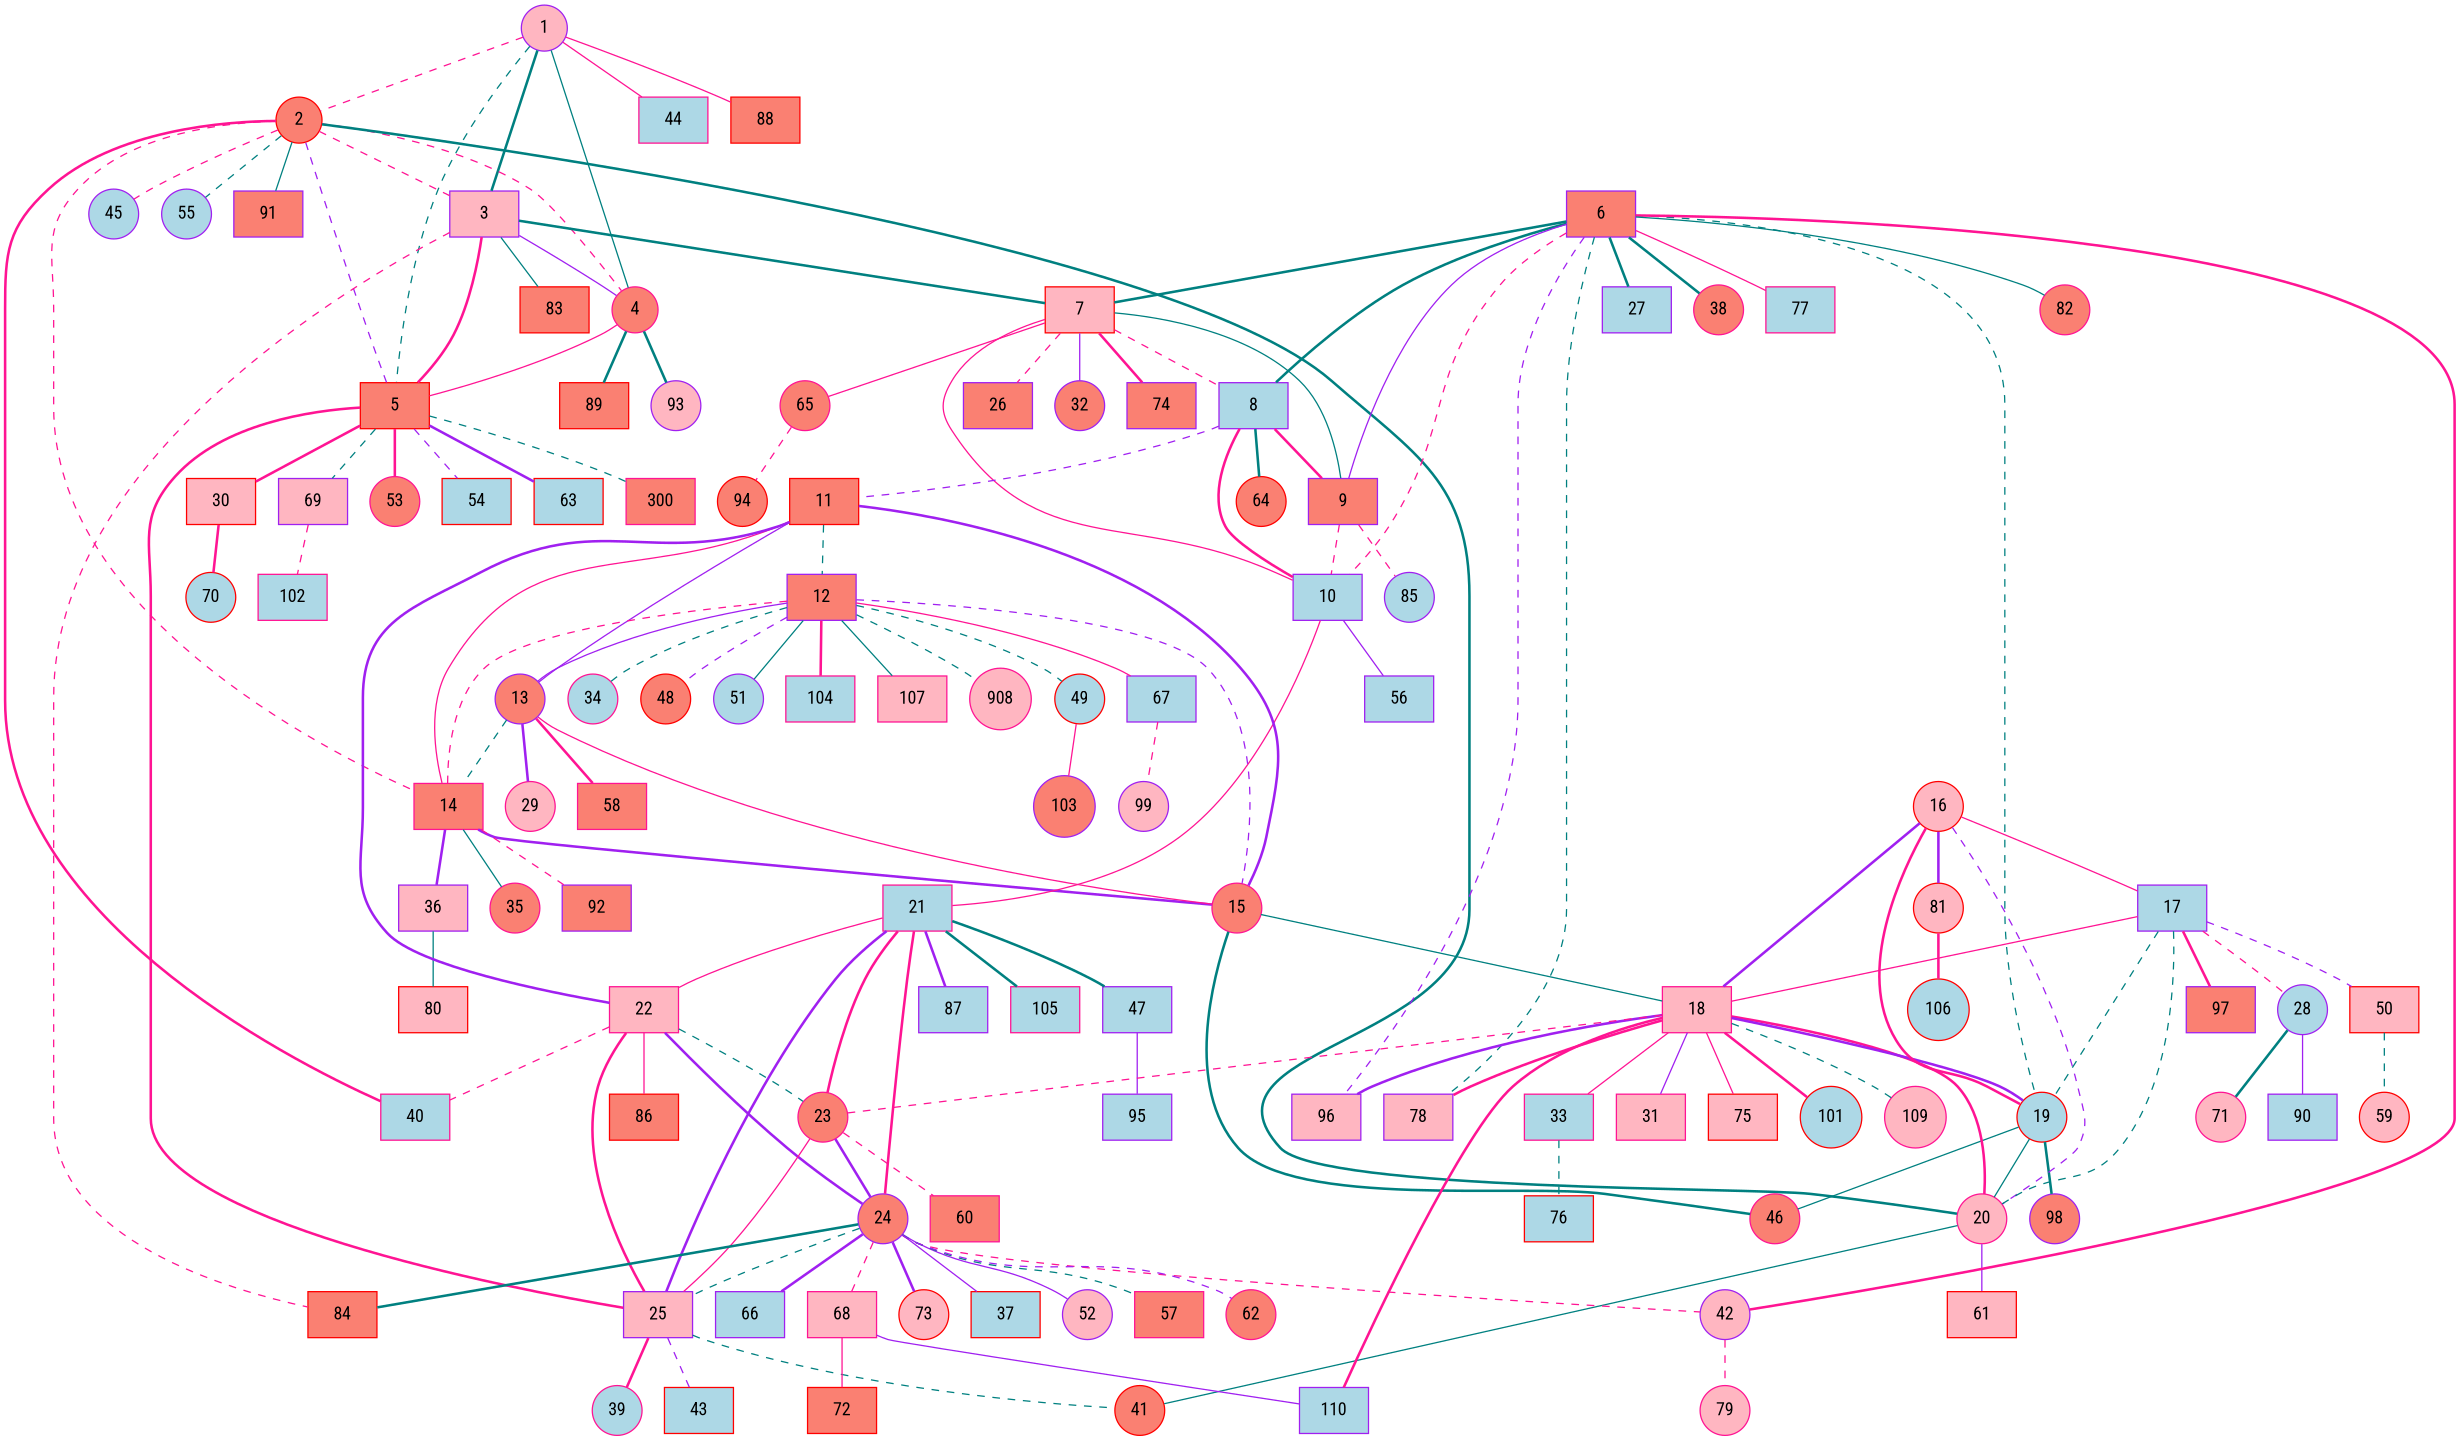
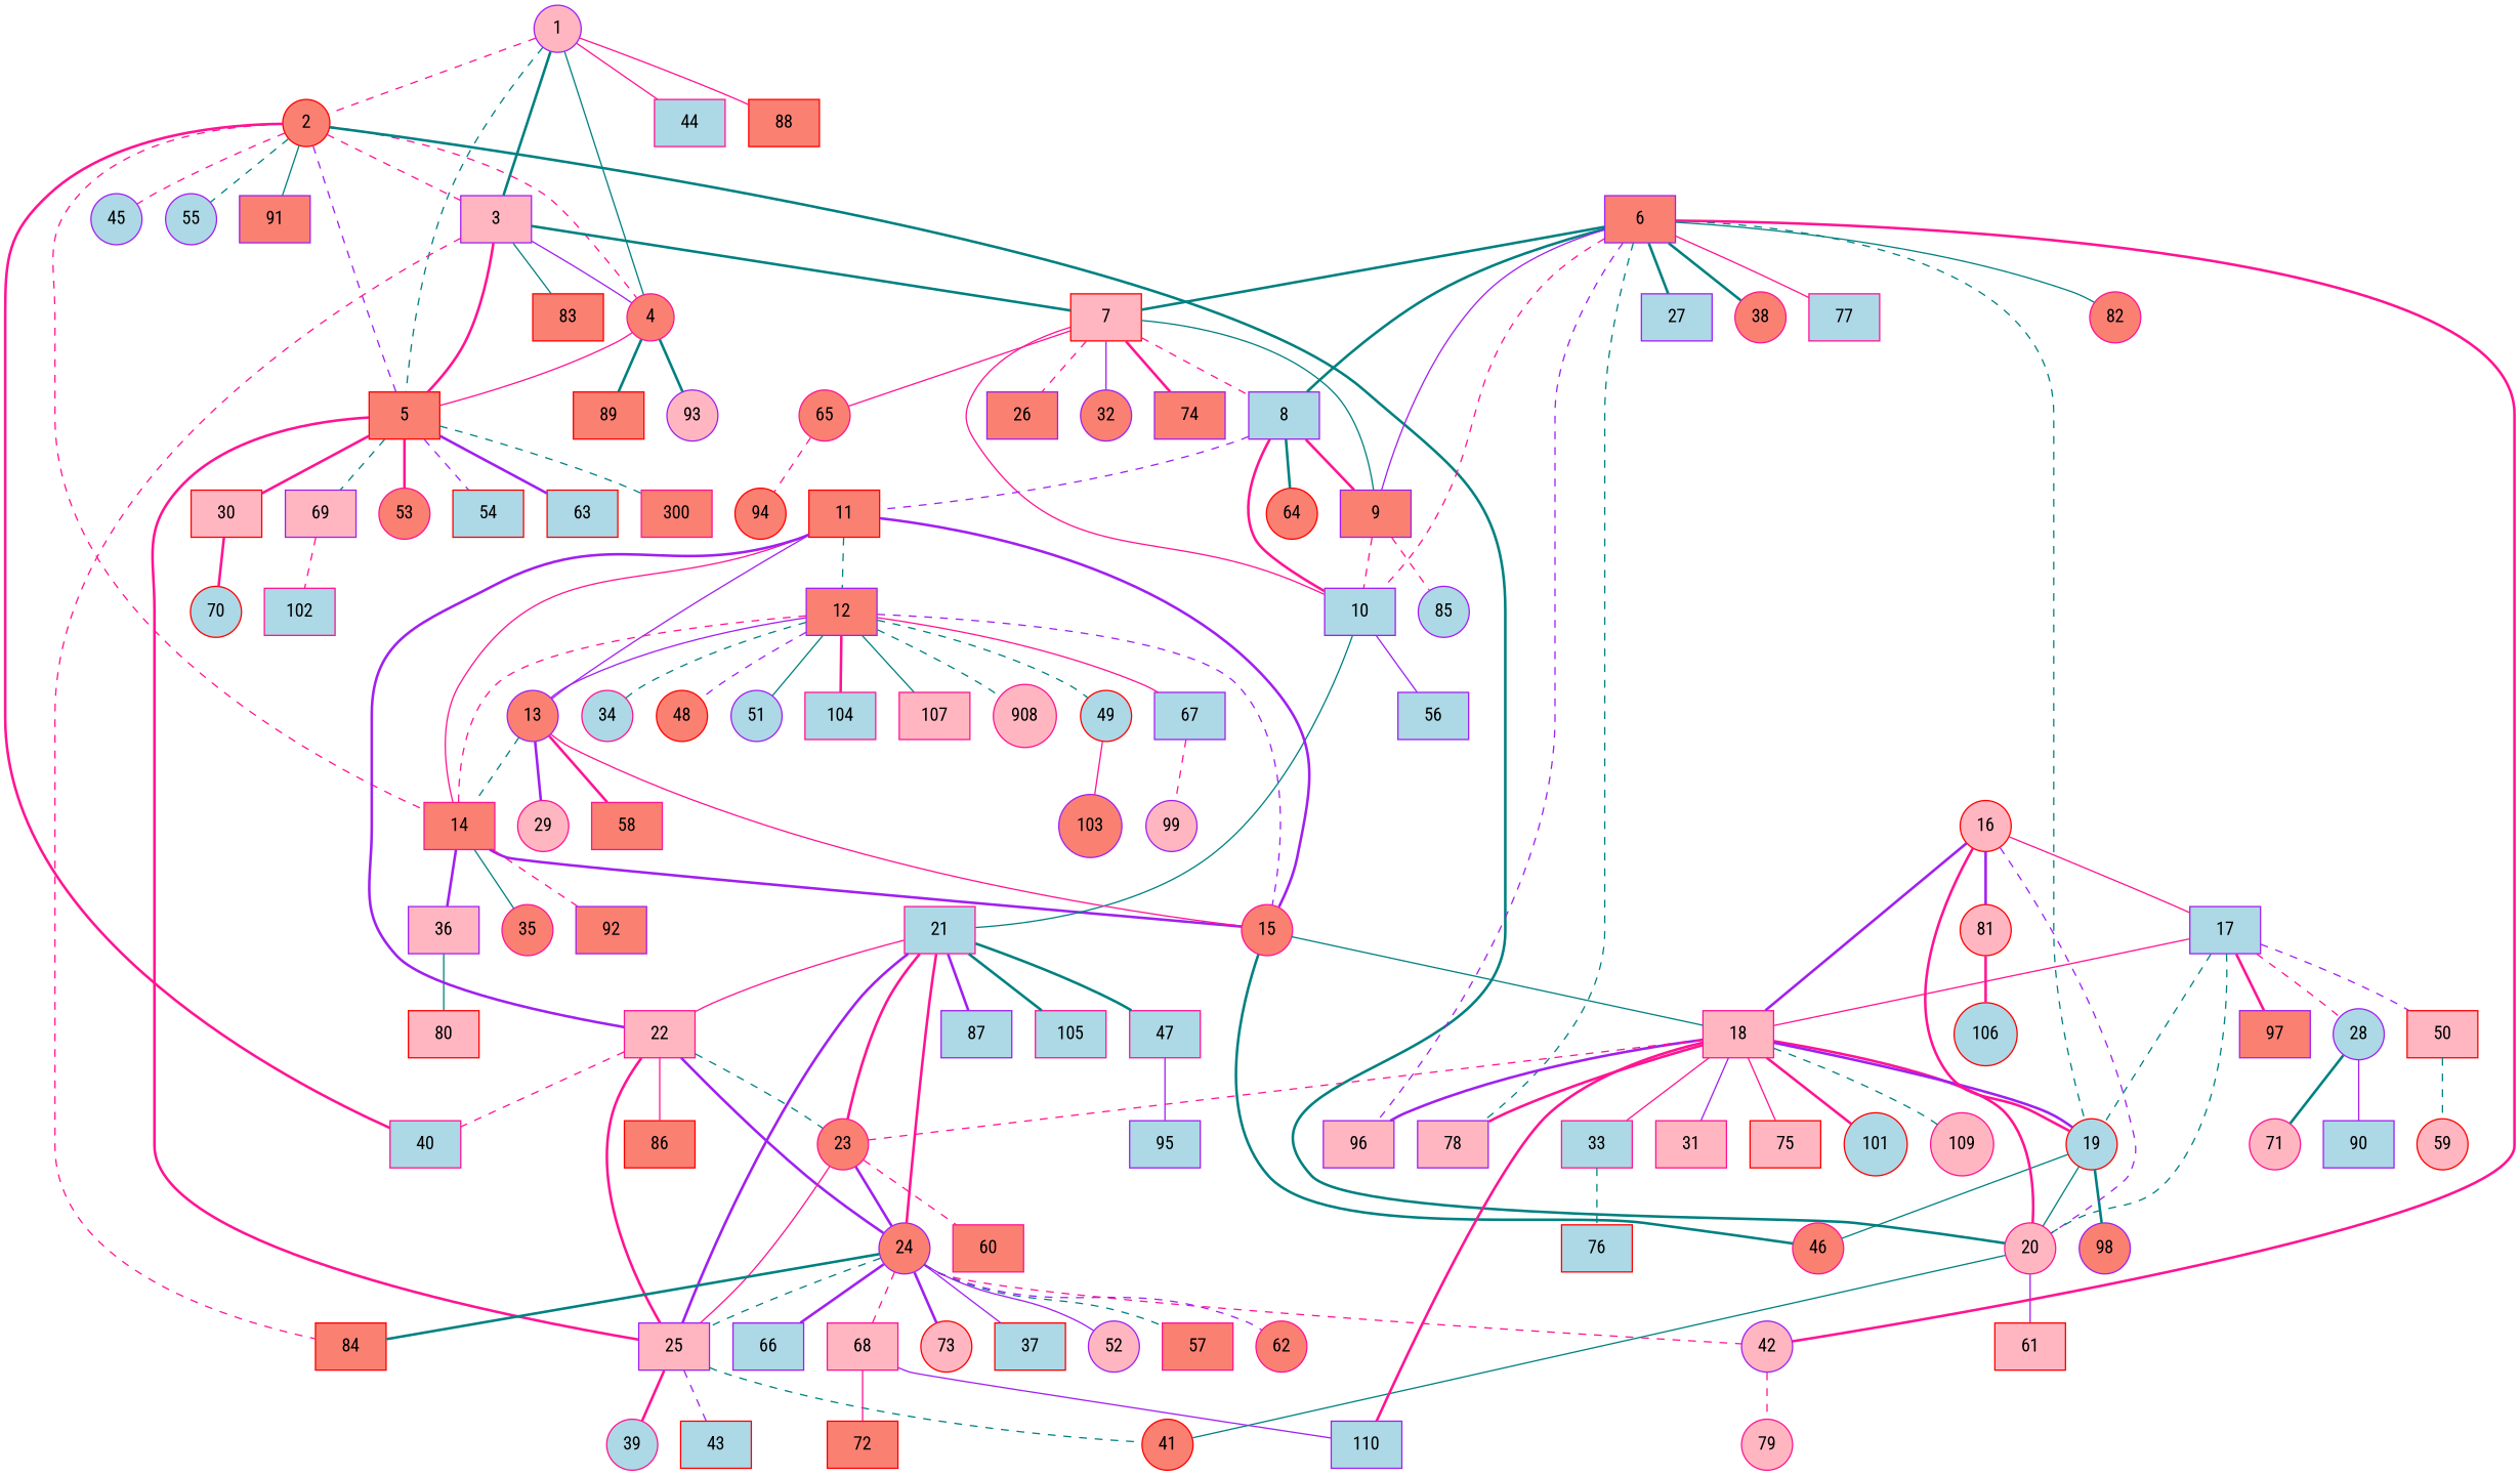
  graph {
    fontname="Roboto Condensed"
    node [color=purple fillcolor=salmon fontname="Roboto Condensed" shape=box style=filled]
    edge [color=deeppink fontname="Roboto Condensed" style=bold]
    1 [fillcolor=lightpink shape=circle]
    2 [color=red shape=circle]
    3 [fillcolor=lightpink]
    4 [color=deeppink shape=circle]
    5 [color=red]
    44 [color=deeppink fillcolor=lightblue]
    88 [color=red]
    14 [color=deeppink]
    20 [color=deeppink fillcolor=lightpink shape=circle]
    40 [color=deeppink fillcolor=lightblue]
    45 [fillcolor=lightblue shape=circle]
    55 [fillcolor=lightblue shape=circle]
    91
    7 [color=red fillcolor=lightpink]
    83 [color=red]
    84 [color=red]
    89 [color=red]
    93 [fillcolor=lightpink shape=circle]
    25 [fillcolor=lightpink]
    30 [color=red fillcolor=lightpink]
    53 [color=deeppink shape=circle]
    54 [color=red fillcolor=lightblue]
    63 [color=red fillcolor=lightblue]
    69 [fillcolor=lightpink]
    n25 [color=deeppink label=300]
    15 [color=deeppink shape=circle]
    35 [color=deeppink shape=circle]
    36 [fillcolor=lightpink]
    92
    41 [color=red shape=circle]
    61 [color=red fillcolor=lightpink]
    8 [fillcolor=lightblue]
    9
    10 [fillcolor=lightblue]
    26
    32 [shape=circle]
    65 [color=deeppink shape=circle]
    74
    39 [color=deeppink fillcolor=lightblue shape=circle]
    43 [color=red fillcolor=lightblue]
    70 [color=red fillcolor=lightblue shape=circle]
    102 [color=deeppink fillcolor=lightblue]
    6
    19 [color=red fillcolor=lightblue shape=circle]
    27 [fillcolor=lightblue]
    38 [color=deeppink shape=circle]
    42 [fillcolor=lightpink shape=circle]
    77 [color=deeppink fillcolor=lightblue]
    78 [fillcolor=lightpink]
    82 [color=deeppink shape=circle]
    96 [fillcolor=lightpink]
    11 [color=red]
    64 [color=red shape=circle]
    85 [fillcolor=lightblue shape=circle]
    21 [color=deeppink fillcolor=lightblue]
    56 [fillcolor=lightblue]
    46 [color=deeppink shape=circle]
    98 [shape=circle]
    79 [color=deeppink fillcolor=lightpink shape=circle]
    94 [color=red shape=circle]
    12
    13 [shape=circle]
    22 [color=deeppink fillcolor=lightpink]
    23 [color=deeppink shape=circle]
    24 [shape=circle]
-   47 [fillcolor=lightblue]
+   47 [color=deeppink fillcolor=lightblue]
    87 [fillcolor=lightblue]
    105 [color=deeppink fillcolor=lightblue]
    34 [color=deeppink fillcolor=lightblue shape=circle]
    48 [color=red shape=circle]
    49 [color=red fillcolor=lightblue shape=circle]
    51 [fillcolor=lightblue shape=circle]
    67 [fillcolor=lightblue]
    104 [color=deeppink fillcolor=lightblue]
    107 [color=deeppink fillcolor=lightpink]
    n76 [color=deeppink fillcolor=lightpink label=908 shape=circle]
    29 [color=deeppink fillcolor=lightpink shape=circle]
    58 [color=deeppink]
    18 [color=deeppink fillcolor=lightpink]
    86 [color=red]
    103 [shape=circle]
    99 [fillcolor=lightpink shape=circle]
    80 [color=red fillcolor=lightpink]
    31 [color=deeppink fillcolor=lightpink]
    33 [color=deeppink fillcolor=lightblue]
    75 [color=red fillcolor=lightpink]
    101 [color=red fillcolor=lightblue shape=circle]
    109 [color=deeppink fillcolor=lightpink shape=circle]
    110 [fillcolor=lightblue]
    16 [color=red fillcolor=lightpink shape=circle]
    17 [fillcolor=lightblue]
    81 [color=red fillcolor=lightpink shape=circle]
    28 [fillcolor=lightblue shape=circle]
    50 [color=red fillcolor=lightpink]
    97
    106 [color=red fillcolor=lightblue shape=circle]
    71 [color=deeppink fillcolor=lightpink shape=circle]
    90 [fillcolor=lightblue]
    59 [color=red fillcolor=lightpink shape=circle]
    60 [color=deeppink]
    76 [color=red fillcolor=lightblue]
    37 [color=red fillcolor=lightblue]
    52 [fillcolor=lightpink shape=circle]
    57 [color=deeppink]
    62 [color=deeppink shape=circle]
    66 [fillcolor=lightblue]
    68 [color=deeppink fillcolor=lightpink]
    73 [color=red fillcolor=lightpink shape=circle]
    95 [fillcolor=lightblue]
    72 [color=red]
    1 -- 2 [style=dashed]
    1 -- 3 [color=teal]
    1 -- 4 [color=teal style=solid]
    1 -- 5 [color=teal style=dashed]
    1 -- 44 [style=solid]
    1 -- 88 [style=solid]
    2 -- 3 [style=dashed]
    2 -- 4 [style=dashed]
    2 -- 5 [color=purple style=dashed]
    2 -- 14 [style=dashed]
    2 -- 20 [color=teal]
    2 -- 40
    2 -- 45 [style=dashed]
    2 -- 55 [color=teal style=dashed]
    2 -- 91 [color=teal style=solid]
    3 -- 4 [color=purple style=solid]
    3 -- 5
    3 -- 7 [color=teal]
    3 -- 83 [color=teal style=solid]
    3 -- 84 [style=dashed]
    4 -- 5 [style=solid]
    4 -- 89 [color=teal]
    4 -- 93 [color=teal]
    5 -- 25
    5 -- 30
    5 -- 53
    5 -- 54 [color=purple style=dashed]
    5 -- 63 [color=purple]
    5 -- 69 [color=teal style=dashed]
    5 -- n25 [color=teal style=dashed]
    14 -- 15 [color=purple]
    14 -- 35 [color=teal style=solid]
    14 -- 36 [color=purple]
    14 -- 92 [style=dashed]
    20 -- 41 [color=teal style=solid]
    20 -- 61 [color=purple style=solid]
    7 -- 8 [style=dashed]
    7 -- 9 [color=teal style=solid]
    7 -- 10 [style=solid]
    7 -- 26 [style=dashed]
    7 -- 32 [color=purple style=solid]
    7 -- 65 [style=solid]
    7 -- 74
    25 -- 41 [color=teal style=dashed]
    25 -- 39
    25 -- 43 [color=purple style=dashed]
    30 -- 70
    69 -- 102 [style=dashed]
    15 -- 46 [color=teal]
    15 -- 18 [color=teal style=solid]
    36 -- 80 [color=teal style=solid]
    8 -- 9
    8 -- 10
    8 -- 11 [color=purple style=dashed]
    8 -- 64 [color=teal]
    9 -- 10 [style=dashed]
    9 -- 85 [style=dashed]
-   10 -- 21 [style=solid]
+   10 -- 21 [color=teal style=solid]
    10 -- 56 [color=purple style=solid]
    65 -- 94 [style=dashed]
    6 -- 7 [color=teal]
    6 -- 8 [color=teal]
    6 -- 9 [color=purple style=solid]
    6 -- 10 [style=dashed]
    6 -- 19 [color=teal style=dashed]
    6 -- 27 [color=teal]
    6 -- 38 [color=teal]
    6 -- 42
    6 -- 77 [style=solid]
    6 -- 78 [color=teal style=dashed]
    6 -- 82 [color=teal style=solid]
    6 -- 96 [color=purple style=dashed]
    19 -- 20 [color=teal style=solid]
    19 -- 46 [color=teal style=solid]
    19 -- 98 [color=teal]
    42 -- 79 [style=dashed]
    11 -- 14 [style=solid]
    11 -- 15 [color=purple]
    11 -- 12 [color=teal style=dashed]
    11 -- 13 [color=purple style=solid]
    11 -- 22 [color=purple]
    21 -- 25 [color=purple]
    21 -- 22 [style=solid]
    21 -- 23
    21 -- 24
    21 -- 47 [color=teal]
    21 -- 87 [color=purple]
    21 -- 105 [color=teal]
    12 -- 14 [style=dashed]
    12 -- 15 [color=purple style=dashed]
    12 -- 13 [color=purple style=solid]
    12 -- 34 [color=teal style=dashed]
    12 -- 48 [color=purple style=dashed]
    12 -- 49 [color=teal style=dashed]
    12 -- 51 [color=teal style=solid]
    12 -- 67 [style=solid]
    12 -- 104
    12 -- 107 [color=teal style=solid]
    12 -- n76 [color=teal style=dashed]
    13 -- 14 [color=teal style=dashed]
    13 -- 15 [style=solid]
    13 -- 29 [color=purple]
    13 -- 58
    22 -- 40 [style=dashed]
    22 -- 25
    22 -- 23 [color=teal style=dashed]
    22 -- 24 [color=purple]
    22 -- 86 [style=solid]
    23 -- 25 [style=solid]
    23 -- 24 [color=purple]
    23 -- 60 [style=dashed]
    24 -- 84 [color=teal]
    24 -- 25 [color=teal style=dashed]
    24 -- 42 [style=dashed]
    24 -- 37 [color=purple style=solid]
    24 -- 52 [color=purple style=solid]
    24 -- 57 [color=teal style=dashed]
    24 -- 62 [color=purple style=dashed]
    24 -- 66 [color=purple]
    24 -- 68 [style=dashed]
    24 -- 73 [color=purple]
    47 -- 95 [color=purple style=solid]
    49 -- 103 [style=solid]
    67 -- 99 [style=dashed]
    18 -- 20
    18 -- 19 [color=purple]
    18 -- 78
    18 -- 96 [color=purple]
    18 -- 23 [style=dashed]
    18 -- 31 [color=purple style=solid]
    18 -- 33 [style=solid]
    18 -- 75 [style=solid]
    18 -- 101
    18 -- 109 [color=teal style=dashed]
    18 -- 110
    33 -- 76 [color=teal style=dashed]
    16 -- 20 [color=purple style=dashed]
    16 -- 19
    16 -- 18 [color=purple]
    16 -- 17 [style=solid]
    16 -- 81 [color=purple]
    17 -- 20 [color=teal style=dashed]
    17 -- 19 [color=teal style=dashed]
    17 -- 18 [style=solid]
    17 -- 28 [style=dashed]
    17 -- 50 [color=purple style=dashed]
    17 -- 97
    81 -- 106
    28 -- 71 [color=teal]
    28 -- 90 [color=purple style=solid]
    50 -- 59 [color=teal style=dashed]
    68 -- 110 [color=purple style=solid]
    68 -- 72 [style=solid]
  }
